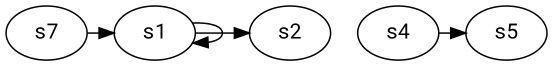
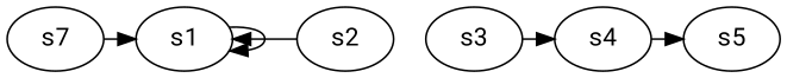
  digraph {
    fontname="Roboto Mono"
    node [fontname="Roboto Mono" player=0]
    edge [fontname="Roboto Mono"]
    n1 [label=s7]
    s1 [player=1]
    s2
+   s3 [player=1]
    s4
    s5 [player=1]
    n1 -> s1 [constraint="time == 1 || time == 7 || time == 14 || time == 18"]
    s1 -> s1 [constraint="time % 2 == 0"]
-   s1 -> s2 [constraint="time % 4 == 2"]
+   s2 -> s1 [constraint="time % 4 == 2"]
+   s3 -> s4 [constraint="time % 3 == 2"]
    s4 -> s5 [constraint="time % 5 == 0"]
  }
